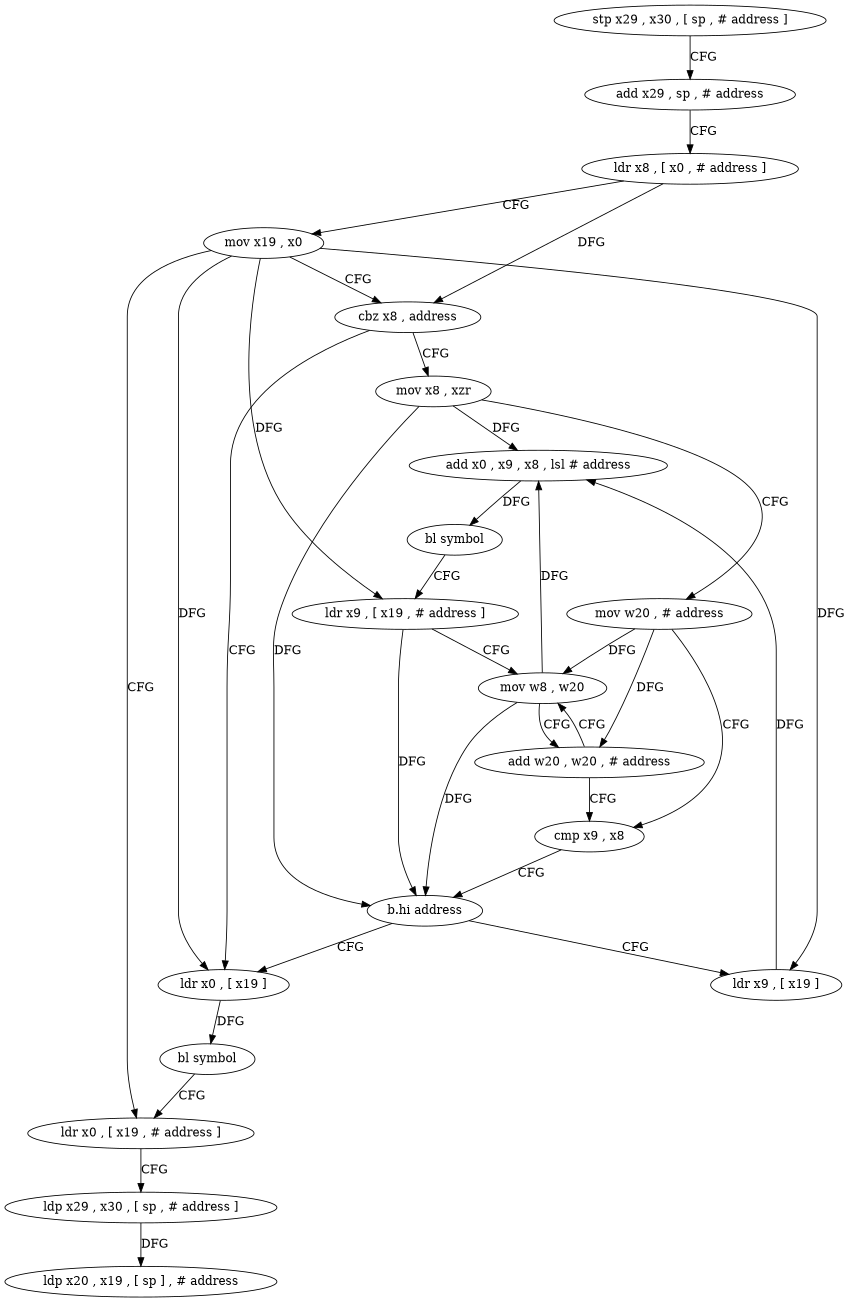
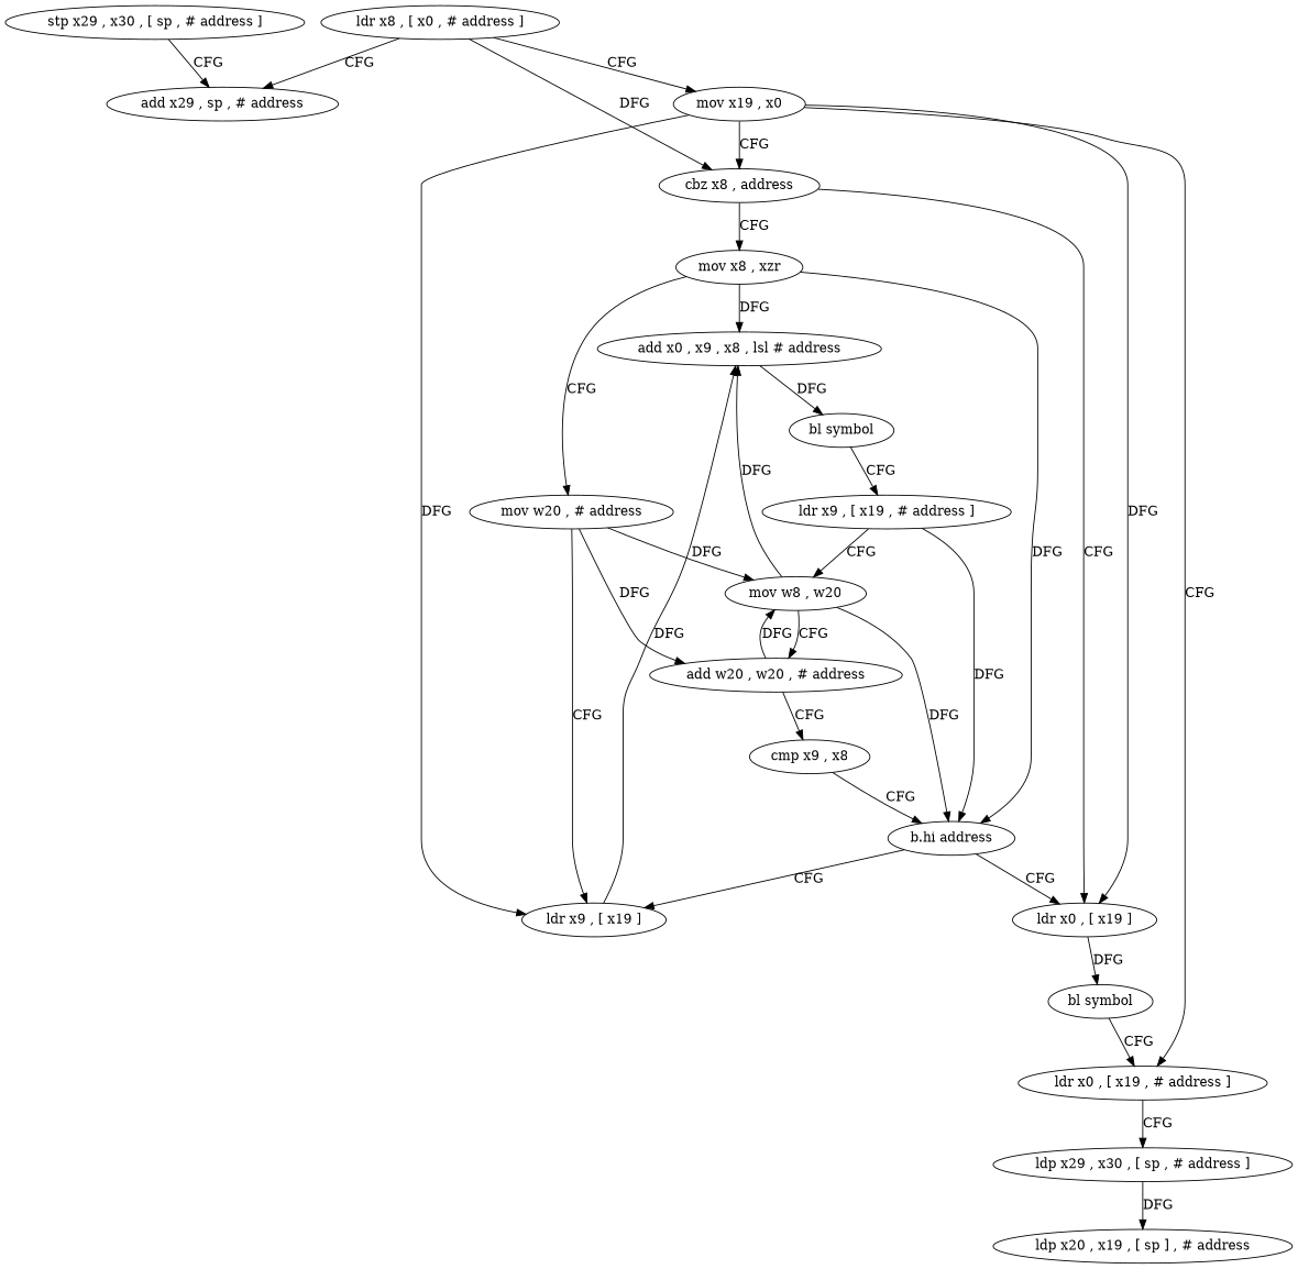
  digraph {
    n1 [label="stp x29 , x30 , [ sp , # address ]"]
    n2 [label="add x29 , sp , # address"]
    n3 [label="ldr x8 , [ x0 , # address ]"]
    n4 [label="mov x19 , x0"]
    n5 [label="cbz x8 , address"]
    n6 [label="ldr x0 , [ x19 ]"]
    n7 [label="ldr x0 , [ x19 , # address ]"]
    n8 [label="ldr x9 , [ x19 ]"]
    n9 [label="ldr x9 , [ x19 , # address ]"]
    n10 [label="mov x8 , xzr"]
    n11 [label="bl symbol"]
    n12 [label="ldp x29 , x30 , [ sp , # address ]"]
    n13 [label="add x0 , x9 , x8 , lsl # address"]
    n14 [label="b.hi address"]
    n15 [label="mov w8 , w20"]
    n16 [label="mov w20 , # address"]
    n17 [label="add w20 , w20 , # address"]
    n18 [label="bl symbol"]
    n19 [label="ldp x20 , x19 , [ sp ] , # address"]
    n20 [label="cmp x9 , x8"]
    n1 -> n2 [label=CFG]
-   n2 -> n3 [label=CFG]
+   n3 -> n2 [label=CFG]
    n3 -> n4 [label=CFG]
    n3 -> n5 [label=DFG]
    n4 -> n5 [label=CFG]
    n4 -> n6 [label=DFG]
    n4 -> n7 [label=CFG]
    n4 -> n8 [label=DFG]
-   n4 -> n9 [label=DFG]
    n5 -> n6 [label=CFG]
    n5 -> n10 [label=CFG]
    n6 -> n11 [label=DFG]
    n7 -> n12 [label=CFG]
    n8 -> n13 [label=DFG]
    n9 -> n14 [label=DFG]
    n9 -> n15 [label=CFG]
    n10 -> n13 [label=DFG]
    n10 -> n14 [label=DFG]
    n10 -> n16 [label=CFG]
    n11 -> n7 [label=CFG]
    n12 -> n19 [label=DFG]
    n13 -> n18 [label=DFG]
    n14 -> n6 [label=CFG]
    n14 -> n8 [label=CFG]
    n15 -> n13 [label=DFG]
    n15 -> n14 [label=DFG]
    n15 -> n17 [label=CFG]
-   n16 -> n20 [label=CFG]
+   n16 -> n8 [label=CFG]
    n16 -> n15 [label=DFG]
    n16 -> n17 [label=DFG]
-   n17 -> n15 [label=CFG]
+   n17 -> n15 [label=DFG]
    n17 -> n20 [label=CFG]
    n18 -> n9 [label=CFG]
    n20 -> n14 [label=CFG]
  }
